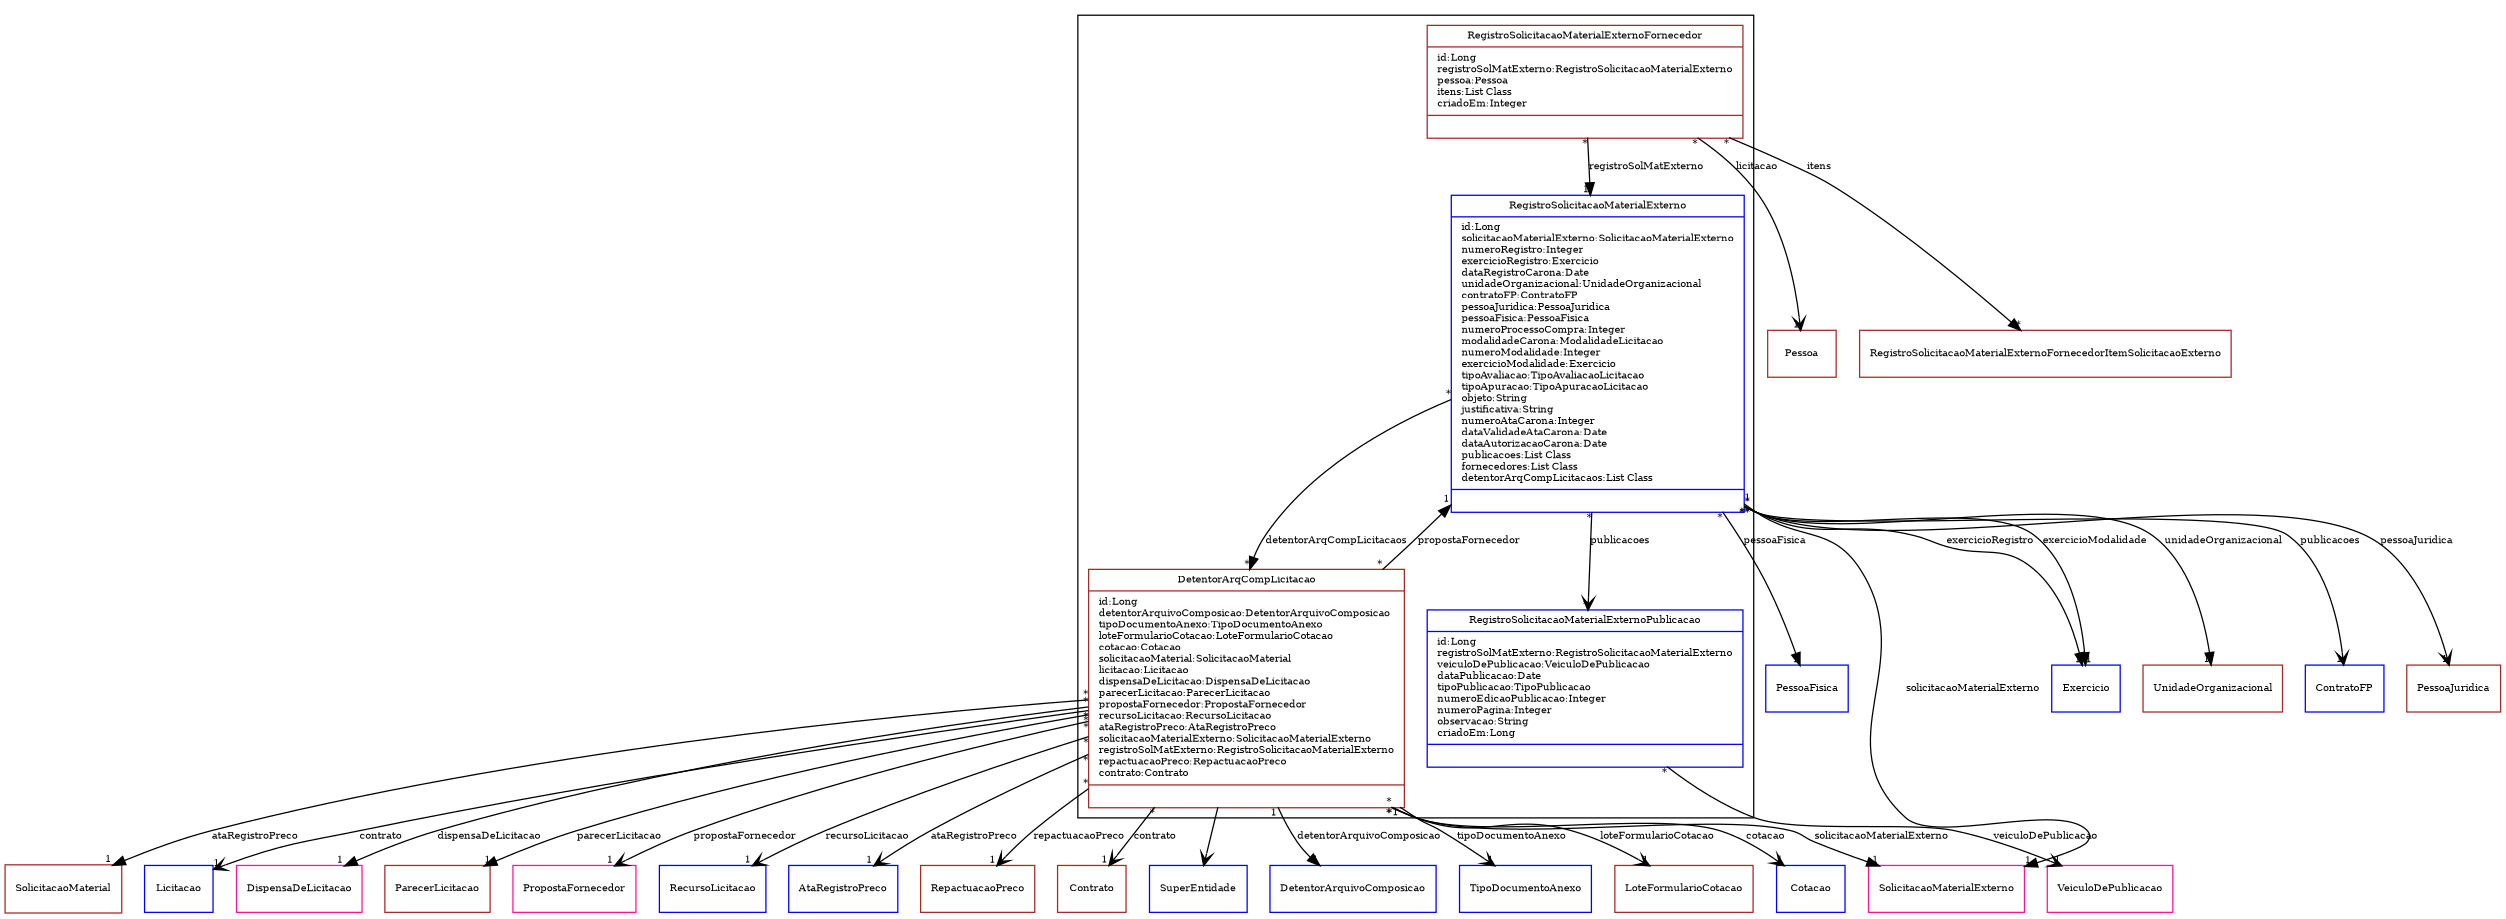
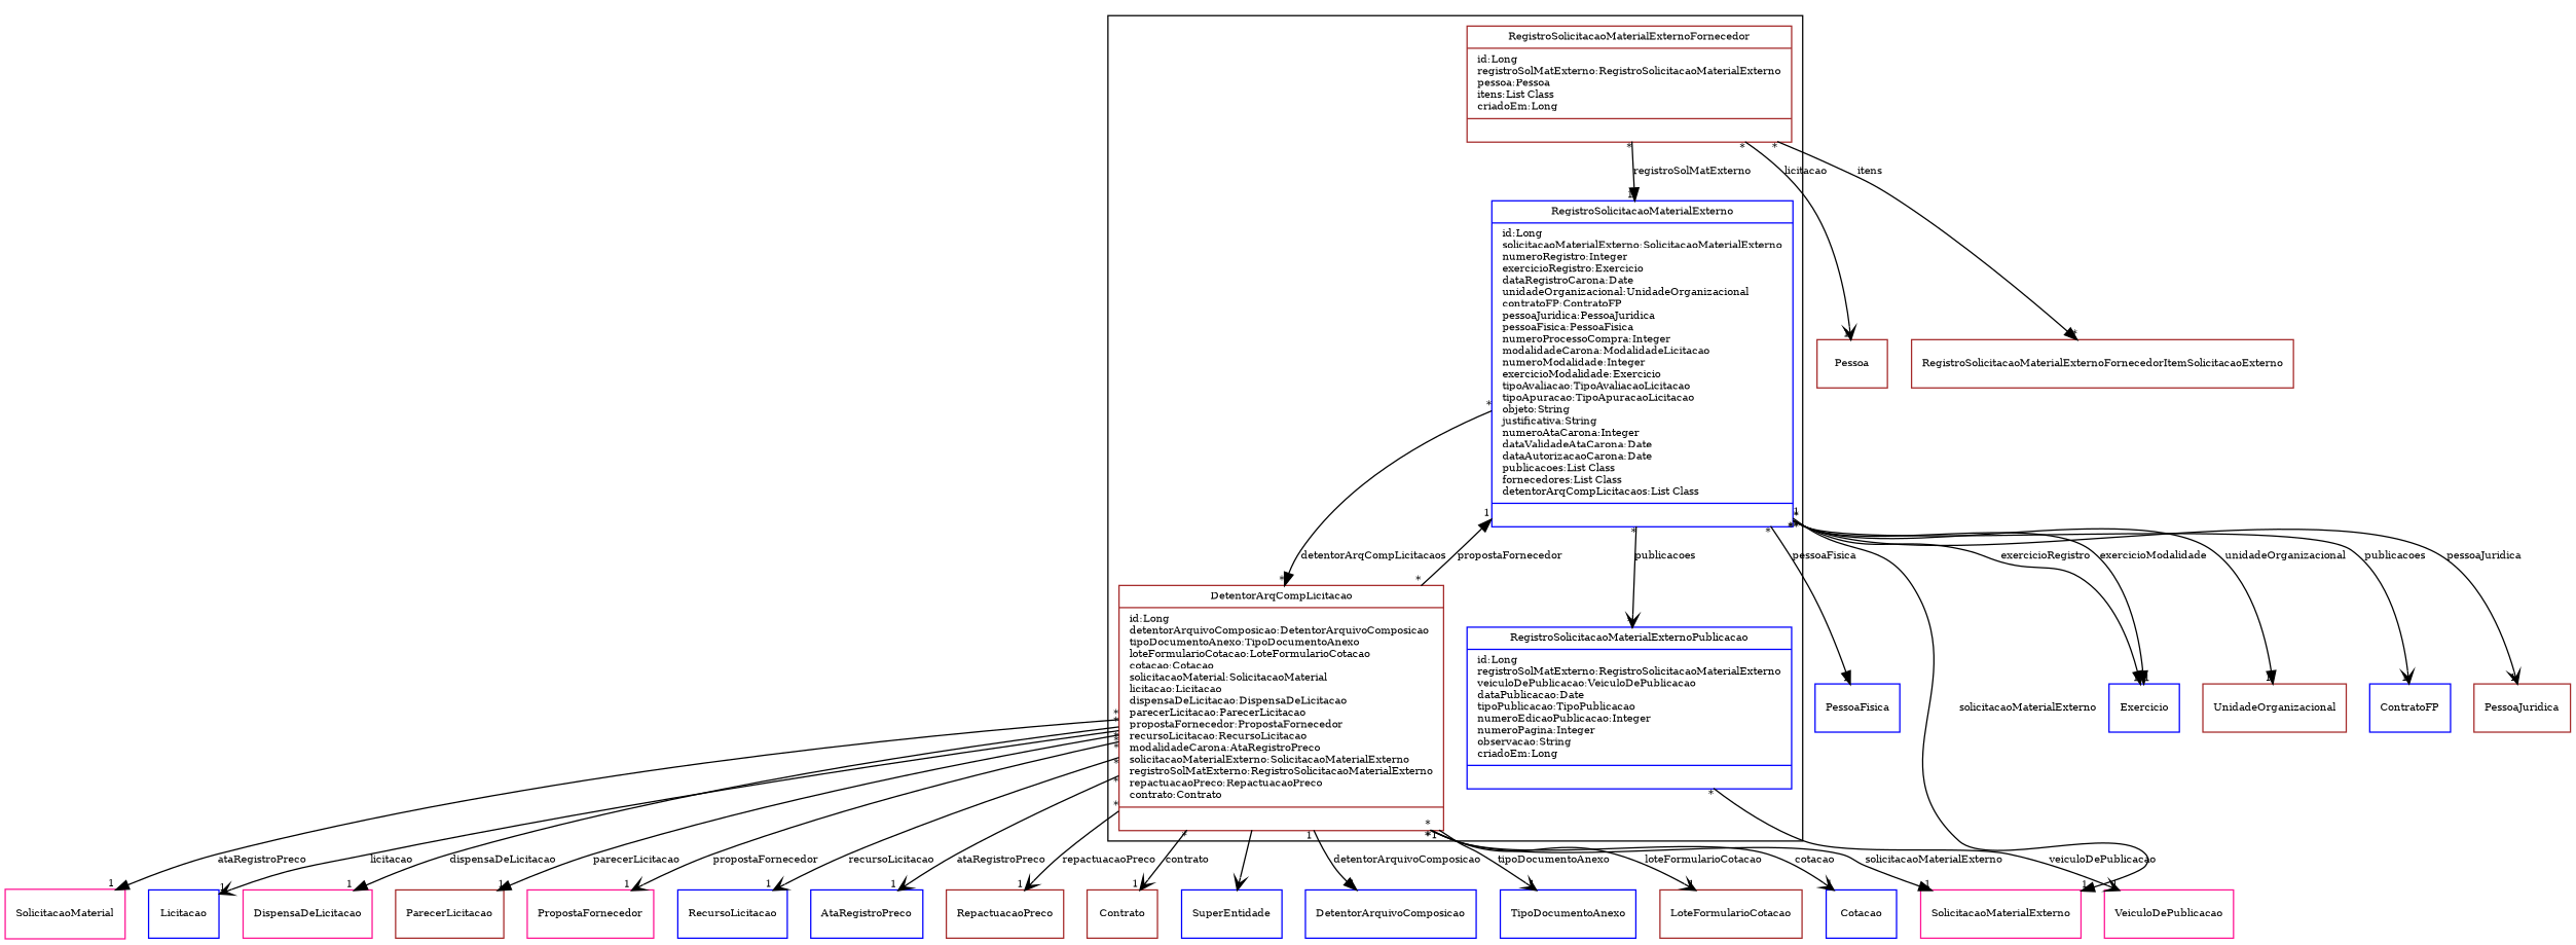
  digraph {
    fontname="Times-Roman"
    fontsize=8
    node [color=blue fontname="Times-Roman" fontsize=8 shape=record]
    edge [arrowhead=vee fontname="Times-Roman" fontsize=8 headlabel=1 taillabel="*"]
    n1 [label="{RegistroSolicitacaoMaterialExterno|id:Long\lsolicitacaoMaterialExterno:SolicitacaoMaterialExterno\lnumeroRegistro:Integer\lexercicioRegistro:Exercicio\ldataRegistroCarona:Date\lunidadeOrganizacional:UnidadeOrganizacional\lcontratoFP:ContratoFP\lpessoaJuridica:PessoaJuridica\lpessoaFisica:PessoaFisica\lnumeroProcessoCompra:Integer\lmodalidadeCarona:ModalidadeLicitacao\lnumeroModalidade:Integer\lexercicioModalidade:Exercicio\ltipoAvaliacao:TipoAvaliacaoLicitacao\ltipoApuracao:TipoApuracaoLicitacao\lobjeto:String\ljustificativa:String\lnumeroAtaCarona:Integer\ldataValidadeAtaCarona:Date\ldataAutorizacaoCarona:Date\lpublicacoes:List Class\lfornecedores:List Class\ldetentorArqCompLicitacaos:List Class\l|\l}"]
    n2 [label="{RegistroSolicitacaoMaterialExternoPublicacao|id:Long\lregistroSolMatExterno:RegistroSolicitacaoMaterialExterno\lveiculoDePublicacao:VeiculoDePublicacao\ldataPublicacao:Date\ltipoPublicacao:TipoPublicacao\lnumeroEdicaoPublicacao:Integer\lnumeroPagina:Integer\lobservacao:String\lcriadoEm:Long\l|\l}"]
-   n3 [color=brown label="{RegistroSolicitacaoMaterialExternoFornecedor|id:Long\lregistroSolMatExterno:RegistroSolicitacaoMaterialExterno\lpessoa:Pessoa\litens:List Class\lcriadoEm:Integer\l|\l}"]
-   n4 [color=brown label="{DetentorArqCompLicitacao|id:Long\ldetentorArquivoComposicao:DetentorArquivoComposicao\ltipoDocumentoAnexo:TipoDocumentoAnexo\lloteFormularioCotacao:LoteFormularioCotacao\lcotacao:Cotacao\lsolicitacaoMaterial:SolicitacaoMaterial\llicitacao:Licitacao\ldispensaDeLicitacao:DispensaDeLicitacao\lparecerLicitacao:ParecerLicitacao\lpropostaFornecedor:PropostaFornecedor\lrecursoLicitacao:RecursoLicitacao\lataRegistroPreco:AtaRegistroPreco\lsolicitacaoMaterialExterno:SolicitacaoMaterialExterno\lregistroSolMatExterno:RegistroSolicitacaoMaterialExterno\lrepactuacaoPreco:RepactuacaoPreco\lcontrato:Contrato\l|\l}"]
+   n3 [color=brown label="{RegistroSolicitacaoMaterialExternoFornecedor|id:Long\lregistroSolMatExterno:RegistroSolicitacaoMaterialExterno\lpessoa:Pessoa\litens:List Class\lcriadoEm:Long\l|\l}"]
+   n4 [color=brown label="{DetentorArqCompLicitacao|id:Long\ldetentorArquivoComposicao:DetentorArquivoComposicao\ltipoDocumentoAnexo:TipoDocumentoAnexo\lloteFormularioCotacao:LoteFormularioCotacao\lcotacao:Cotacao\lsolicitacaoMaterial:SolicitacaoMaterial\llicitacao:Licitacao\ldispensaDeLicitacao:DispensaDeLicitacao\lparecerLicitacao:ParecerLicitacao\lpropostaFornecedor:PropostaFornecedor\lrecursoLicitacao:RecursoLicitacao\lmodalidadeCarona:AtaRegistroPreco\lsolicitacaoMaterialExterno:SolicitacaoMaterialExterno\lregistroSolMatExterno:RegistroSolicitacaoMaterialExterno\lrepactuacaoPreco:RepactuacaoPreco\lcontrato:Contrato\l|\l}"]
    SolicitacaoMaterialExterno [color=deeppink]
    Exercicio
    UnidadeOrganizacional [color=brown]
    ContratoFP
    PessoaJuridica [color=brown]
    PessoaFisica
    VeiculoDePublicacao [color=deeppink]
    Pessoa [color=brown]
    RegistroSolicitacaoMaterialExternoFornecedorItemSolicitacaoExterno [color=brown]
    DetentorArquivoComposicao
    TipoDocumentoAnexo
    LoteFormularioCotacao [color=brown]
    Cotacao
-   SolicitacaoMaterial [color=brown]
+   SolicitacaoMaterial [color=deeppink]
    Licitacao
    DispensaDeLicitacao [color=deeppink]
    ParecerLicitacao [color=brown]
    PropostaFornecedor [color=deeppink]
    RecursoLicitacao
    AtaRegistroPreco
    RepactuacaoPreco [color=brown]
    Contrato [color=brown]
    SuperEntidade
    subgraph cluster_1 {
      n1
      n2
      n3
      n4
    }
    n1 -> n2 [headlabel="*" label=publicacoes]
    n1 -> n4 [arrowhead=normal headlabel="*" label=detentorArqCompLicitacaos]
    n1 -> SolicitacaoMaterialExterno [arrowhead=normal label=solicitacaoMaterialExterno taillabel=1]
    n1 -> Exercicio [arrowhead=normal label=exercicioRegistro]
    n1 -> Exercicio [arrowhead=normal label=exercicioModalidade]
    n1 -> UnidadeOrganizacional [arrowhead=normal label=unidadeOrganizacional]
    n1 -> ContratoFP [label=publicacoes]
    n1 -> PessoaJuridica [label=pessoaJuridica]
    n1 -> PessoaFisica [arrowhead=normal label=pessoaFisica]
    n2 -> VeiculoDePublicacao [label=veiculoDePublicacao]
    n3 -> n1 [arrowhead=normal label=registroSolMatExterno]
    n3 -> Pessoa [label=licitacao]
    n3 -> RegistroSolicitacaoMaterialExternoFornecedorItemSolicitacaoExterno [arrowhead=normal headlabel="*" label=itens]
    n4 -> n1 [arrowhead=normal label=propostaFornecedor]
    n4 -> SolicitacaoMaterialExterno [arrowhead=normal label=solicitacaoMaterialExterno]
    n4 -> DetentorArquivoComposicao [arrowhead=normal label=detentorArquivoComposicao taillabel=1]
    n4 -> TipoDocumentoAnexo [label=tipoDocumentoAnexo taillabel=1]
    n4 -> LoteFormularioCotacao [label=loteFormularioCotacao]
    n4 -> Cotacao [label=cotacao]
    n4 -> SolicitacaoMaterial [arrowhead=normal label=ataRegistroPreco]
-   n4 -> Licitacao [label=contrato]
+   n4 -> Licitacao [label=licitacao]
    n4 -> DispensaDeLicitacao [arrowhead=normal label=dispensaDeLicitacao]
    n4 -> ParecerLicitacao [arrowhead=normal label=parecerLicitacao]
    n4 -> PropostaFornecedor [label=propostaFornecedor]
    n4 -> RecursoLicitacao [label=recursoLicitacao]
    n4 -> AtaRegistroPreco [label=ataRegistroPreco]
    n4 -> RepactuacaoPreco [label=repactuacaoPreco]
    n4 -> Contrato [label=contrato]
    n4 -> SuperEntidade [headlabel="" taillabel=""]
  }
